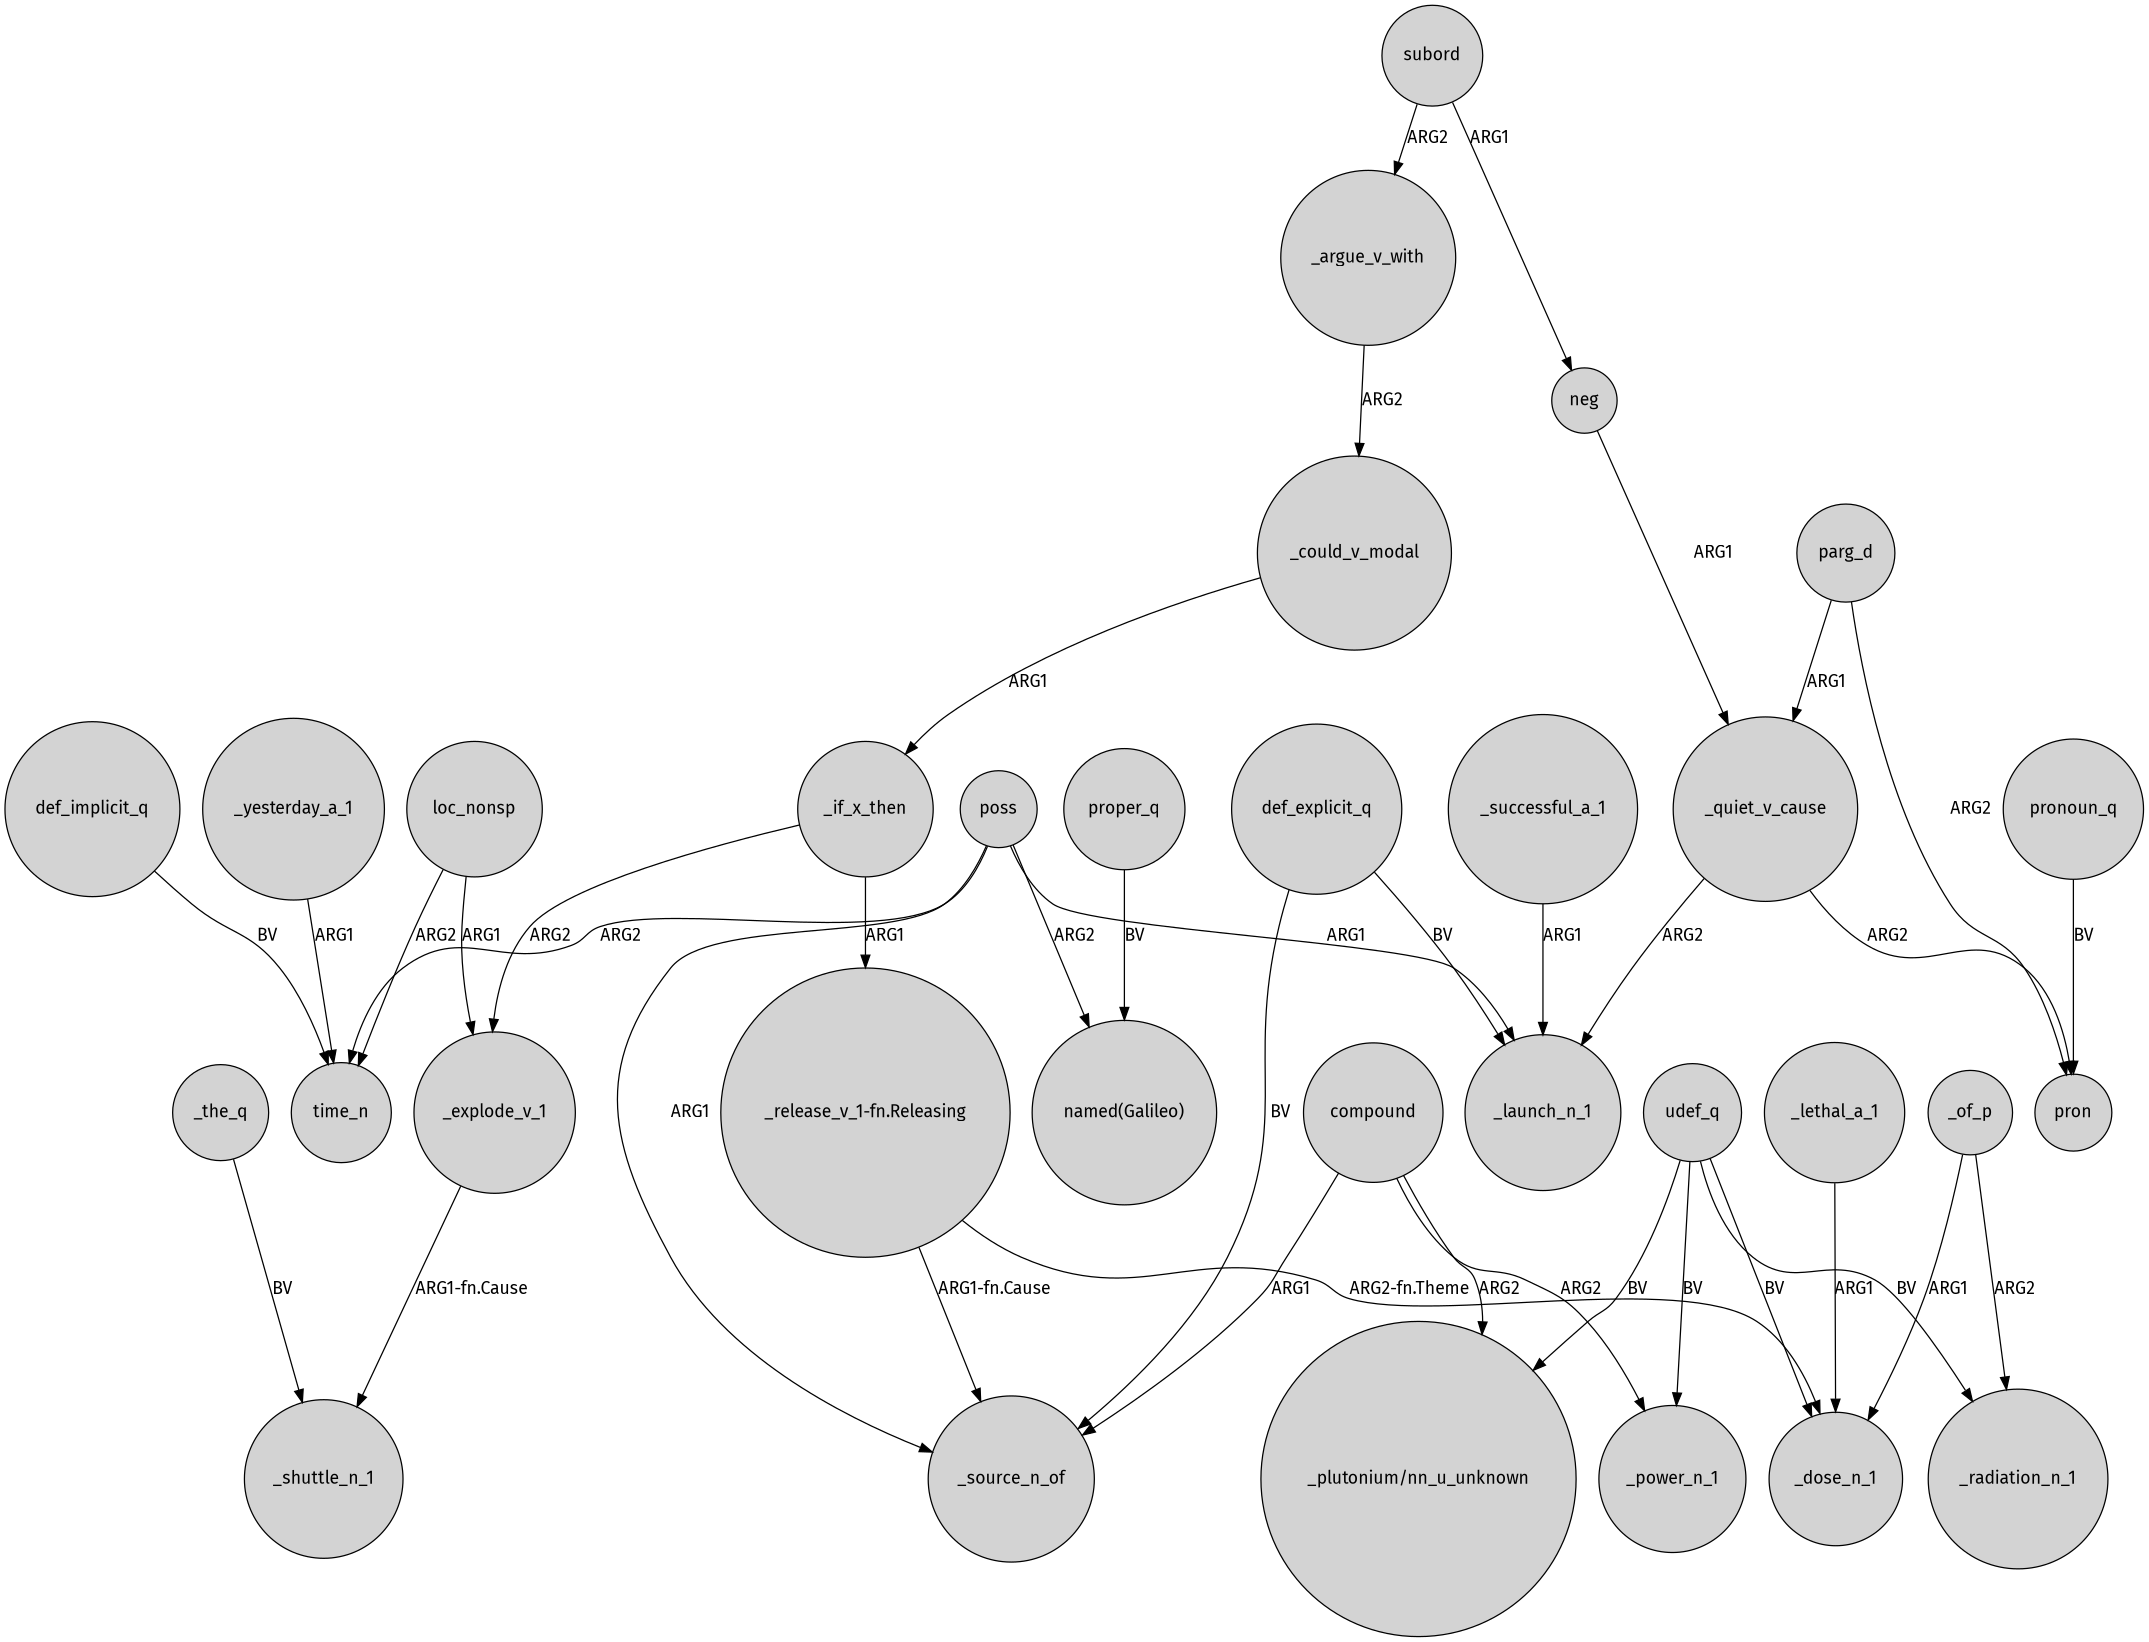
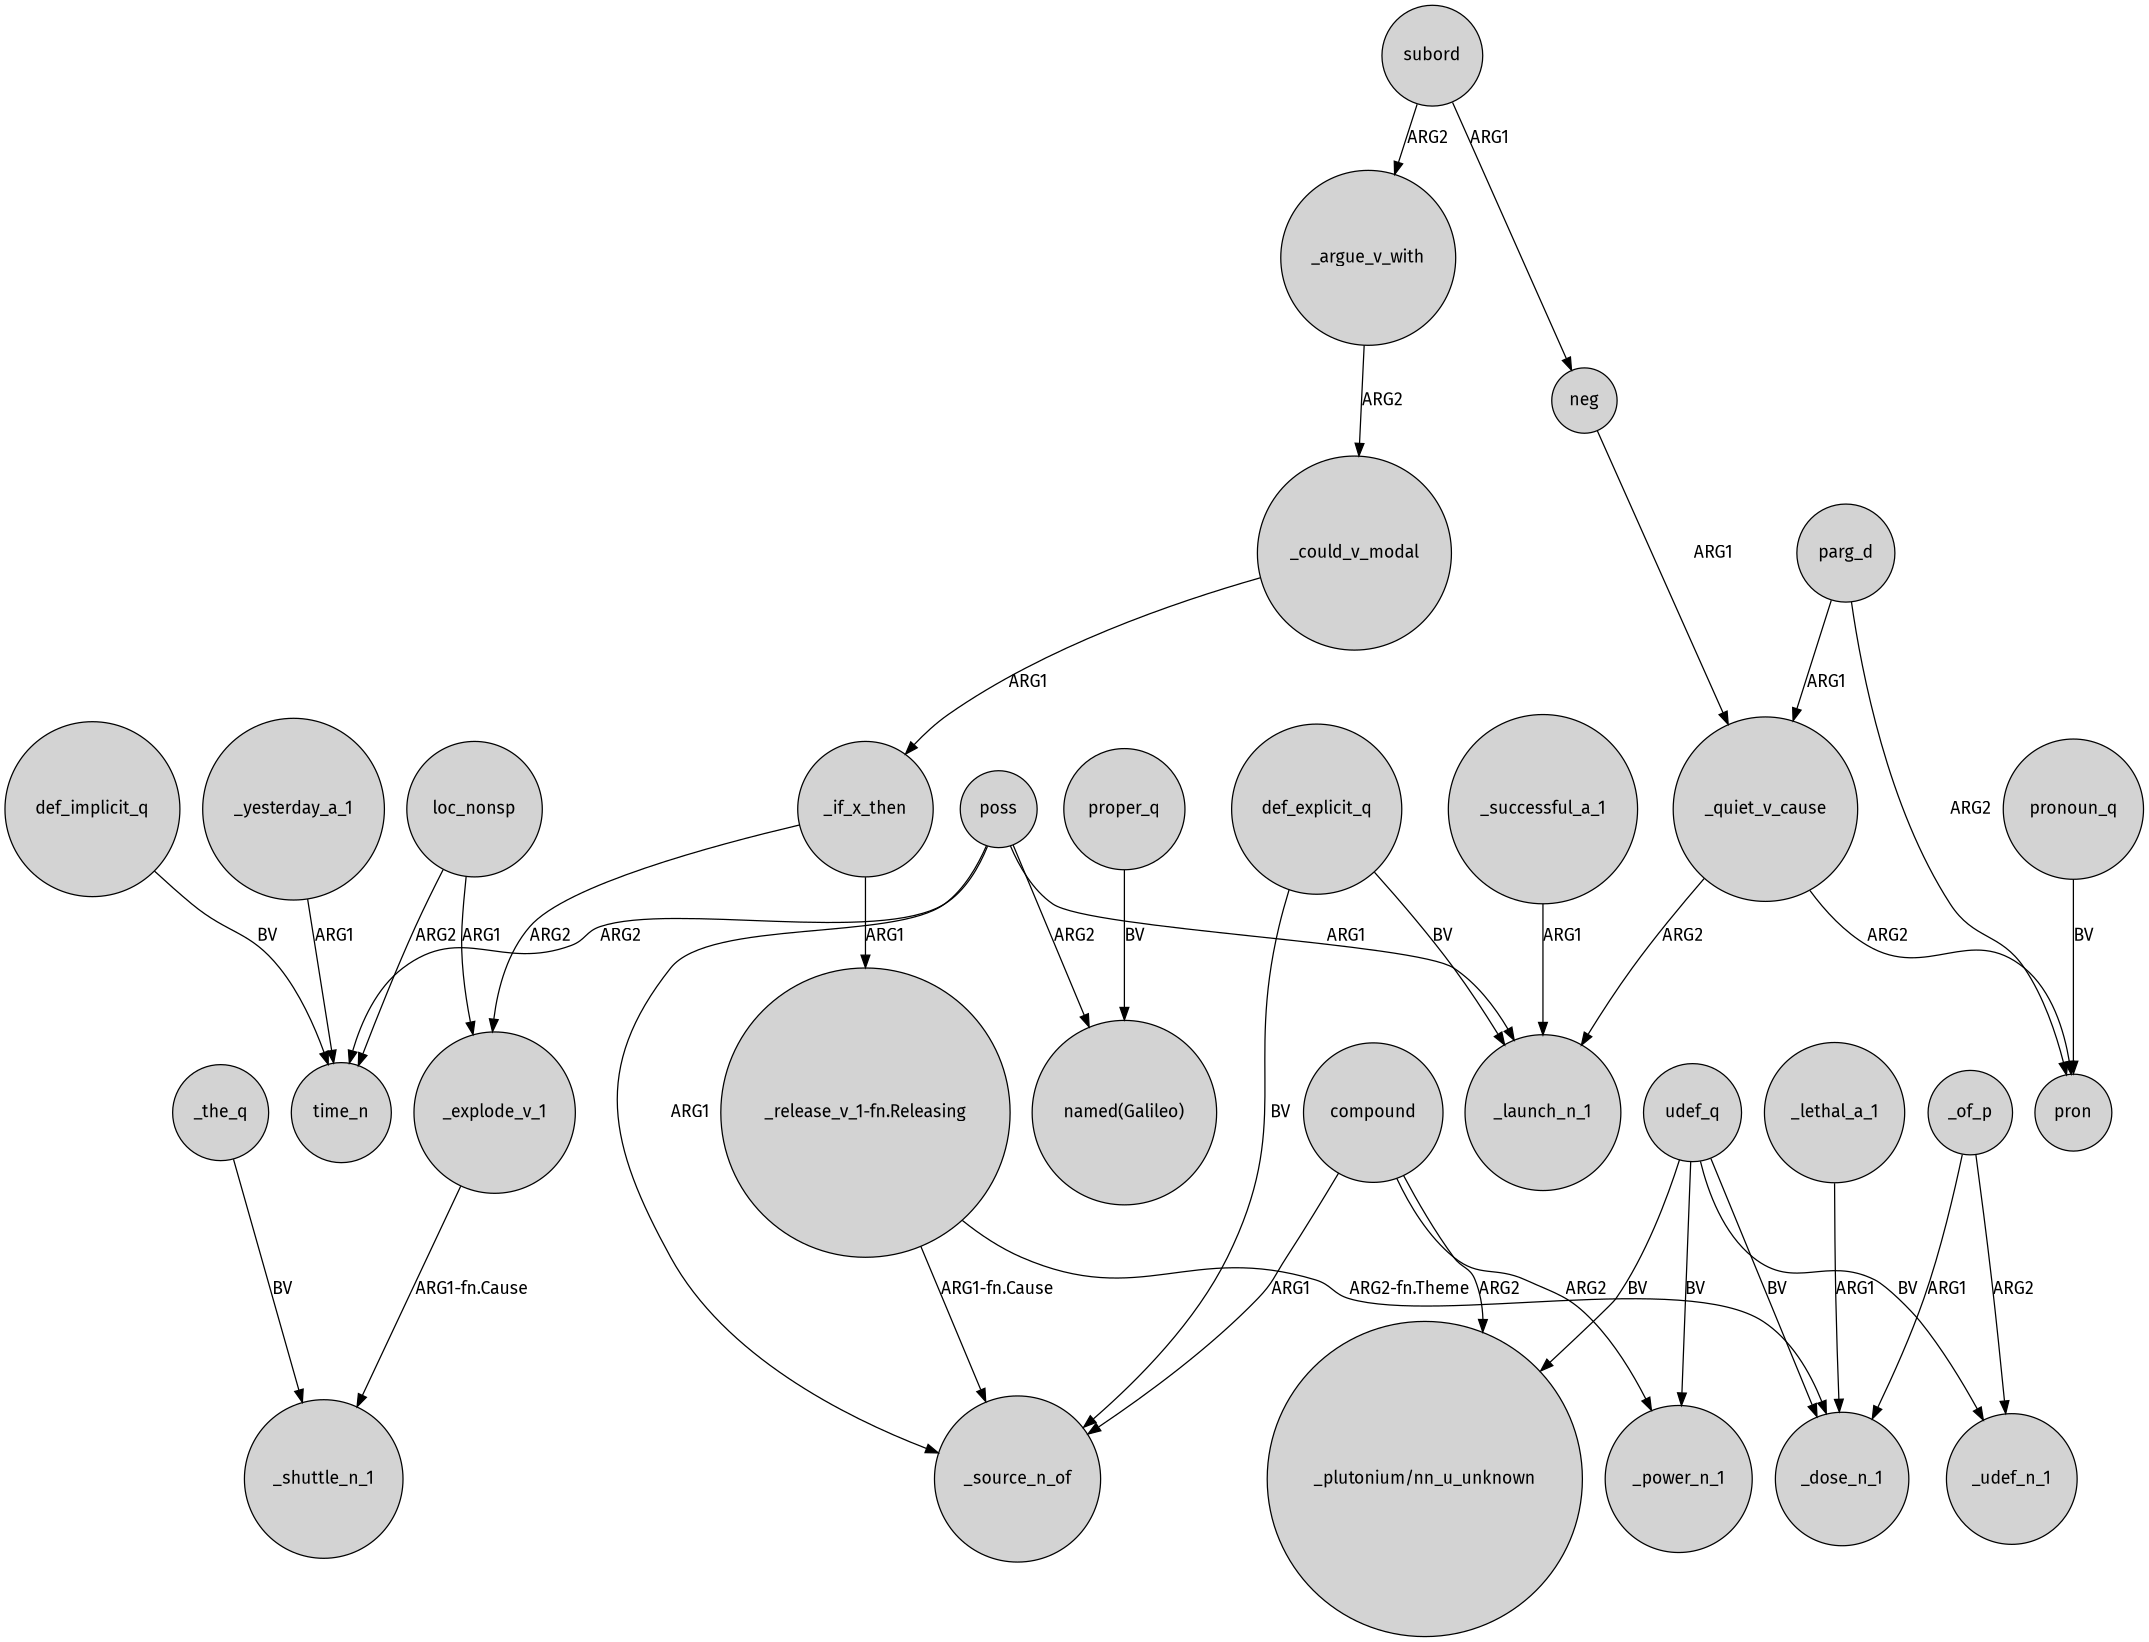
  digraph {
    fontname="Fira Sans"
    node [fontname="Fira Sans" shape=circle style=filled]
    edge [fontname="Fira Sans"]
    subord
    _argue_v_with
    neg
    _could_v_modal
    _quiet_v_cause
    _if_x_then
    _explode_v_1
    "_release_v_1-fn.Releasing"
    _shuttle_n_1
    _source_n_of
    _dose_n_1
    _yesterday_a_1
    time_n
    compound
    "_plutonium/nn_u_unknown"
    _power_n_1
    def_explicit_q
    _launch_n_1
    poss
    "named(Galileo)"
    parg_d
    pron
    udef_q
-   _radiation_n_1
+   _radiation_n_1 [label=_udef_n_1]
    loc_nonsp
    pronoun_q
    _of_p
    _successful_a_1
    _the_q
    proper_q
    _lethal_a_1
    def_implicit_q
    subord -> _argue_v_with [label=ARG2]
    subord -> neg [label=ARG1]
    _argue_v_with -> _could_v_modal [label=ARG2]
    neg -> _quiet_v_cause [label=ARG1]
    _could_v_modal -> _if_x_then [label=ARG1]
    _quiet_v_cause -> _launch_n_1 [label=ARG2]
    _quiet_v_cause -> pron [label=ARG2]
    _if_x_then -> _explode_v_1 [label=ARG2]
    _if_x_then -> "_release_v_1-fn.Releasing" [label=ARG1]
    _explode_v_1 -> _shuttle_n_1 [label="ARG1-fn.Cause"]
    "_release_v_1-fn.Releasing" -> _source_n_of [label="ARG1-fn.Cause"]
    "_release_v_1-fn.Releasing" -> _dose_n_1 [label="ARG2-fn.Theme"]
    _yesterday_a_1 -> time_n [label=ARG1]
    compound -> _source_n_of [label=ARG1]
    compound -> "_plutonium/nn_u_unknown" [label=ARG2]
    compound -> _power_n_1 [label=ARG2]
    def_explicit_q -> _source_n_of [label=BV]
    def_explicit_q -> _launch_n_1 [label=BV]
    poss -> _source_n_of [label=ARG1]
    poss -> time_n [label=ARG2]
    poss -> _launch_n_1 [label=ARG1]
    poss -> "named(Galileo)" [label=ARG2]
    parg_d -> _quiet_v_cause [label=ARG1]
    parg_d -> pron [label=ARG2]
    udef_q -> _dose_n_1 [label=BV]
    udef_q -> "_plutonium/nn_u_unknown" [label=BV]
    udef_q -> _power_n_1 [label=BV]
    udef_q -> _radiation_n_1 [label=BV]
    loc_nonsp -> _explode_v_1 [label=ARG1]
    loc_nonsp -> time_n [label=ARG2]
    pronoun_q -> pron [label=BV]
    _of_p -> _dose_n_1 [label=ARG1]
    _of_p -> _radiation_n_1 [label=ARG2]
    _successful_a_1 -> _launch_n_1 [label=ARG1]
    _the_q -> _shuttle_n_1 [label=BV]
    proper_q -> "named(Galileo)" [label=BV]
    _lethal_a_1 -> _dose_n_1 [label=ARG1]
    def_implicit_q -> time_n [label=BV]
  }
